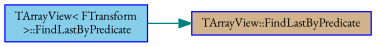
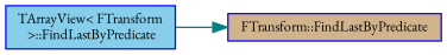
  digraph {
    rankdir=RL
    fontname="EB Garamond"
    node [color=blue fontname="EB Garamond" fontsize=10 shape=box style=filled]
-   n1 [fillcolor=tan fontcolor=black height=0.2 label="TArrayView::FindLastByPredicate" width=0.4]
+   n1 [fillcolor=tan fontcolor=black height=0.2 label="FTransform::FindLastByPredicate" width=0.4]
    n2 [fillcolor=skyblue height=0.2 label="TArrayView\< FTransform\l \>::FindLastByPredicate" width=0.4]
    n1 -> n2 [color=teal dir=back fontname="EB Garamond" fontsize=10 labelfontname=Helvetica labelfontsize=10 style=solid]
  }
